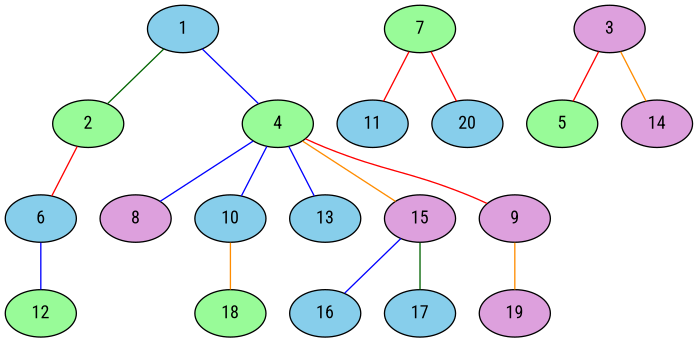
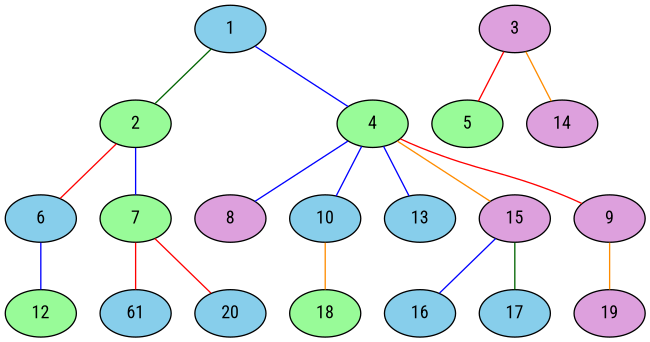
  graph {
    fontname="Roboto Condensed"
    node [fillcolor=skyblue fontname="Roboto Condensed" style=filled]
    edge [color=blue fontname="Roboto Condensed"]
    2 [fillcolor=palegreen]
    1
    4 [fillcolor=palegreen]
    6
    7 [fillcolor=palegreen]
    3 [fillcolor=plum]
    5 [fillcolor=palegreen]
    14 [fillcolor=plum]
    8 [fillcolor=plum]
    10
    13
    15 [fillcolor=plum]
    9 [fillcolor=plum]
    12 [fillcolor=palegreen]
-   11
+   11 [label=61]
    20
    18 [fillcolor=palegreen]
    16
    17
    19 [fillcolor=plum]
    2 -- 6 [color=red]
+   2 -- 7
    1 -- 2 [color=darkgreen]
    1 -- 4
    4 -- 8
    4 -- 10
    4 -- 13
    4 -- 15 [color=darkorange]
    4 -- 9 [color=red]
    6 -- 12
    7 -- 11 [color=red]
    7 -- 20 [color=red]
    3 -- 5 [color=red]
    3 -- 14 [color=darkorange]
    10 -- 18 [color=darkorange]
    15 -- 16
    15 -- 17 [color=darkgreen]
    9 -- 19 [color=darkorange]
  }
